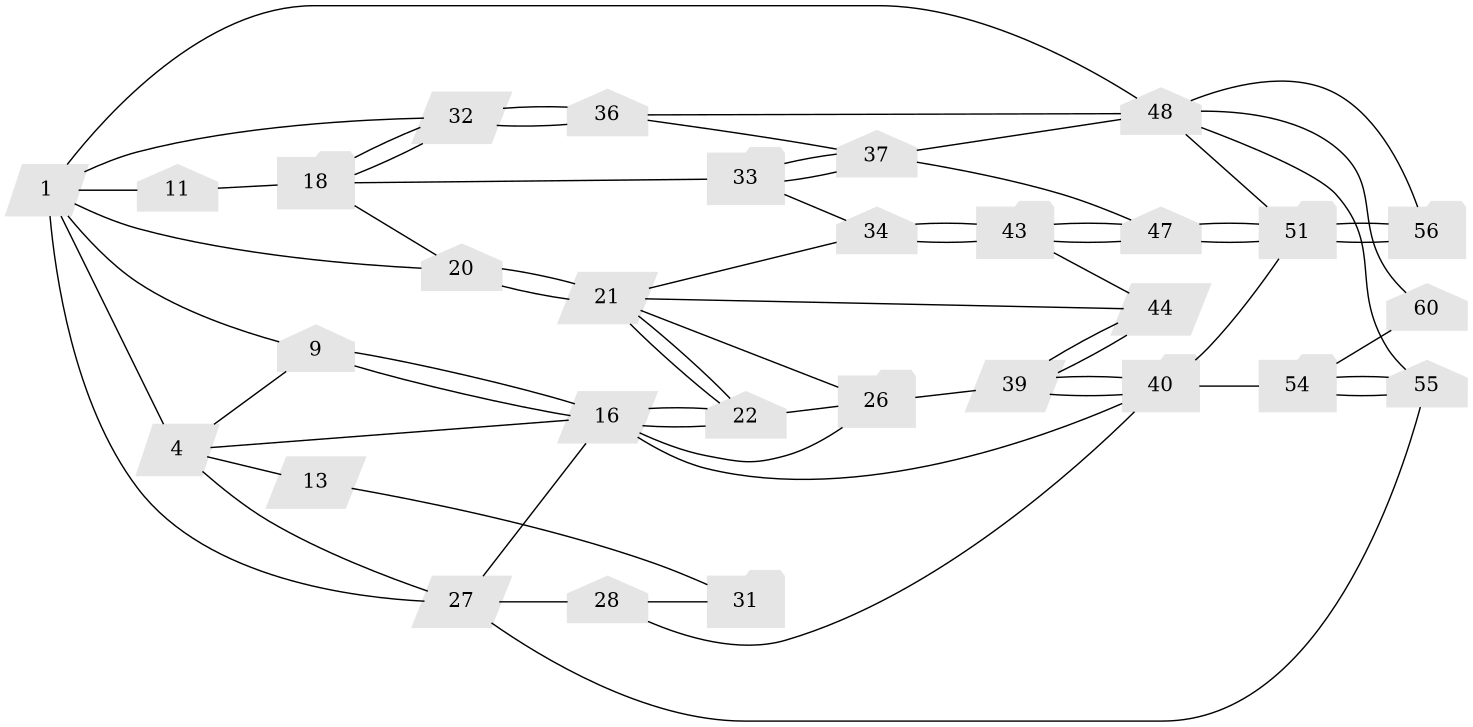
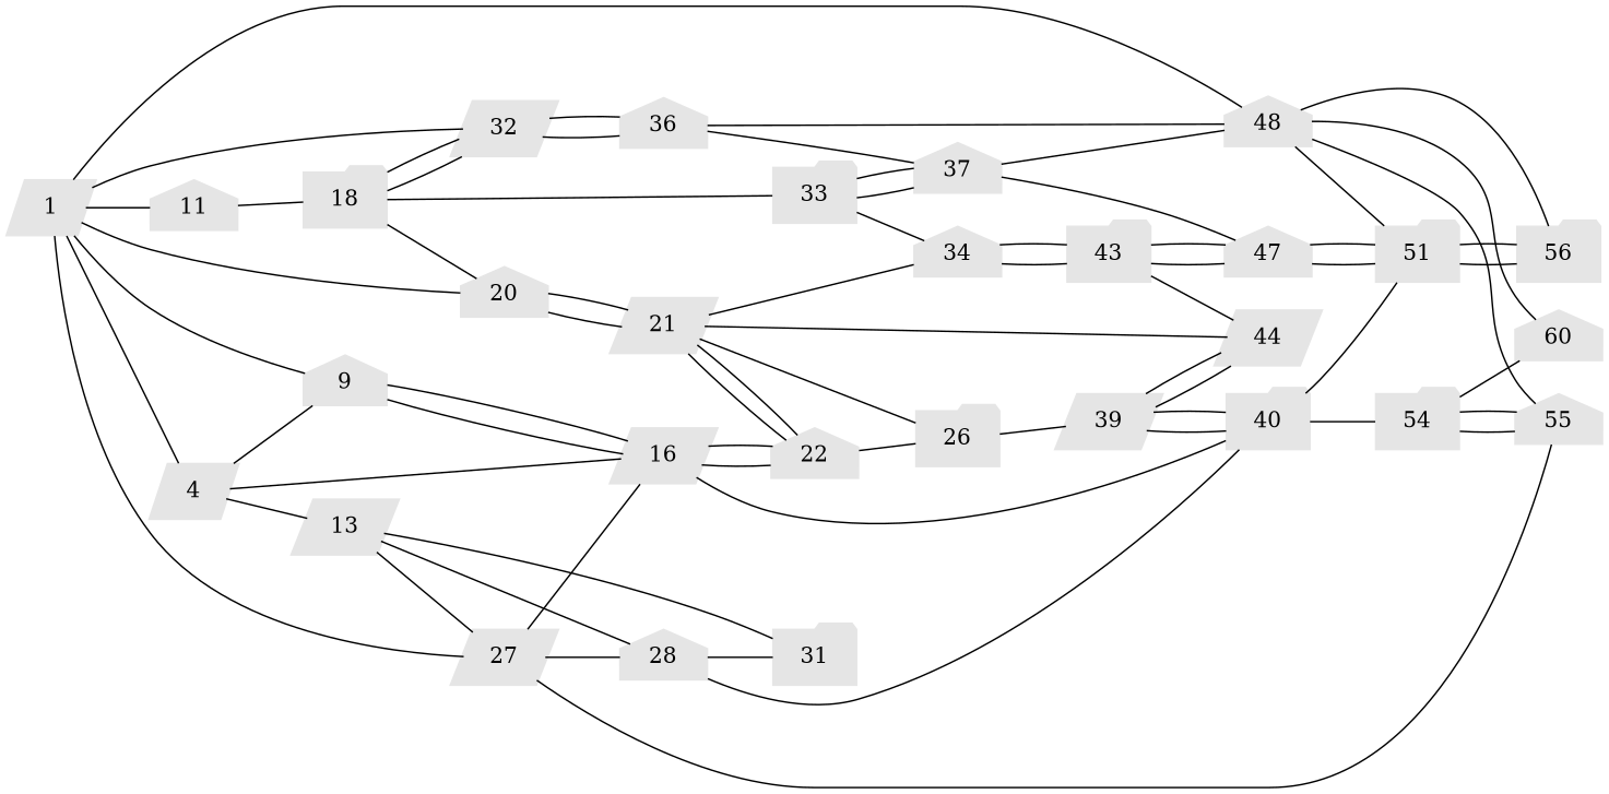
  graph {
    rankdir=LR
    node [color=gray90 shape=house style=filled]
    1 [shape=parallelogram super="+7+2"]
    4 [shape=parallelogram super="+15+5"]
    9
    11
    20
    27 [shape=parallelogram super="+30"]
    32 [shape=parallelogram]
    48 [super="+57+59+49"]
    13 [shape=parallelogram super="+14+25"]
    16 [shape=parallelogram super="+17"]
    18 [shape=folder super="+19"]
    21 [shape=parallelogram super="+35"]
    28 [super="+29"]
    55
    36
    51 [shape=folder super="+52"]
    56 [shape=folder]
    60
    31 [shape=folder]
    22
    26 [shape=folder super="+38"]
    40 [shape=folder super="+53+41"]
    33 [shape=folder]
    39 [shape=parallelogram]
    54 [shape=folder]
    34
    37 [super="+46"]
    44 [shape=parallelogram]
    43 [shape=folder]
    47
    1 -- 4
    1 -- 9
    1 -- 11 [weight=2]
    1 -- 20
    1 -- 27
    1 -- 32
    1 -- 48 [weight=2]
    4 -- 9
-   4 -- 27
+   13 -- 27
    4 -- 13 [weight=2]
    4 -- 16
    9 -- 16
    9 -- 16
    11 -- 18
    20 -- 21
    20 -- 21
    27 -- 16
    27 -- 28
    27 -- 55
    32 -- 36
    32 -- 36
    48 -- 55
    48 -- 51
    48 -- 56
    48 -- 60 [weight=2]
+   13 -- 28
    13 -- 31
    16 -- 22
    16 -- 22
-   16 -- 26
    16 -- 40
    18 -- 20
    18 -- 32
    18 -- 32
    18 -- 33
    21 -- 22
    21 -- 22
    21 -- 26
    21 -- 34
    21 -- 44
    28 -- 31 [weight=2]
    28 -- 40
    36 -- 48
    36 -- 37
    51 -- 56 [weight=2]
    51 -- 56
    22 -- 26
    26 -- 39
    40 -- 51
    40 -- 54
    33 -- 34
    33 -- 37
    33 -- 37
    39 -- 40
    39 -- 40
    39 -- 44
    39 -- 44
    54 -- 55
    54 -- 55
    54 -- 60
    34 -- 43
    34 -- 43
    37 -- 48
    37 -- 47
    43 -- 44
    43 -- 47
    43 -- 47
    47 -- 51
    47 -- 51
  }
